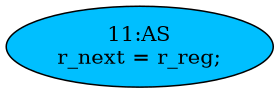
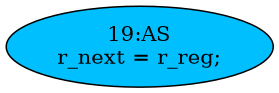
  strict digraph {
-   n1 [ast="<pyverilog.vparser.ast.Assign object at 0x7f49eeae1890>" def_var="['r_next']" fillcolor=deepskyblue label="11:AS\nr_next = r_reg;" statements="[]" style=filled typ=Assign use_var="['r_reg']"]
+   n1 [ast="<pyverilog.vparser.ast.Assign object at 0x7f49eeae1890>" def_var="['r_next']" fillcolor=deepskyblue label="19:AS\nr_next = r_reg;" statements="[]" style=filled typ=Assign use_var="['r_reg']"]
  }
